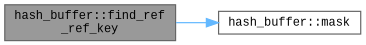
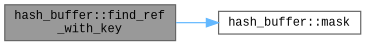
  digraph {
    rankdir=LR
    fontname="Liberation Mono"
    node [fontname="Liberation Mono" fontsize=10 shape=box style=filled]
-   n1 [color=gray40 fillcolor=grey60 fontcolor=black height=0.2 label="hash_buffer::find_ref\l_ref_key" width=0.4]
+   n1 [color=gray40 fillcolor=grey60 fontcolor=black height=0.2 label="hash_buffer::find_ref\l_with_key" width=0.4]
    n2 [color=grey40 fillcolor=white height=0.2 label="hash_buffer::mask" width=0.4]
    n1 -> n2 [color=steelblue1 fontname="Liberation Mono" fontsize=10 labelfontname=Helvetica labelfontsize=10 style=solid]
  }
